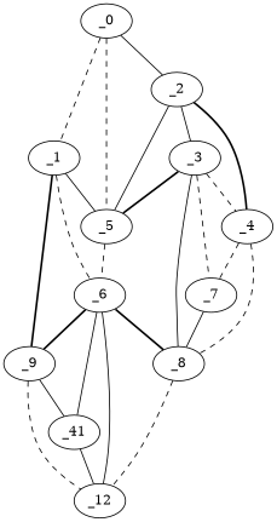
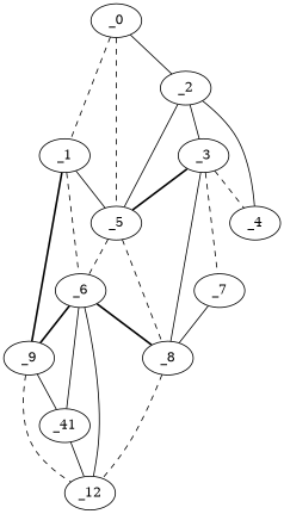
  graph {
    node [y=101]
    edge [style=dashed valence=2]
    _0 [x=5 y=13]
    _1 [x=26 y=4]
    _2 [x=46 y=89]
    _5 [x=61 y=45]
    _6 [x=68 y=37]
    _9 [x=93 y=14]
    _3 [x=57 y=94]
    _4 [x=60]
    _8 [x=92 y=87]
    n10 [label=_41 x=97 y=28]
    _12 [x=110 y=38]
    _7 [x=70]
    _0 -- _1 [valence=1]
    _0 -- _2 [style=solid valence=1]
    _0 -- _5 [valence=1]
    _1 -- _5 [style=solid]
    _1 -- _6
    _1 -- _9 [style=bold valence=1]
    _2 -- _5 [style=solid]
    _2 -- _3 [style=solid]
-   _2 -- _4 [style=bold valence=1]
+   _2 -- _4 [style=solid valence=1]
    _5 -- _6 [valence=1]
-   _4 -- _8
+   _5 -- _8
    _6 -- _9 [style=bold valence=1]
    _6 -- _8 [style=bold]
    _6 -- n10 [style=solid]
    _6 -- _12 [style=solid]
    _9 -- n10 [style=solid]
    _9 -- _12 [valence=1]
    _3 -- _5 [style=bold]
    _3 -- _4
    _3 -- _8 [style=solid]
    _3 -- _7 [valence=1]
-   _4 -- _7 [valence=1]
    _8 -- _12 [valence=1]
    n10 -- _12 [style=solid valence=1]
    _7 -- _8 [style=solid]
  }
